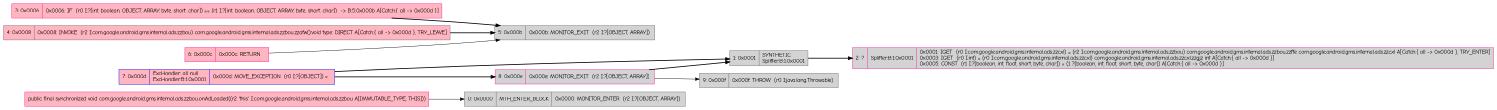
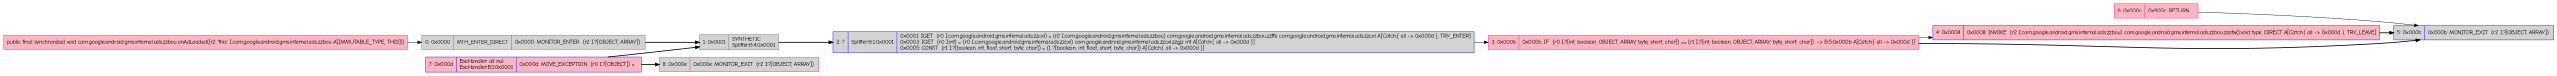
  digraph {
    fontname="Comic Neue"
    rankdir=LR
    node [color=deeppink fillcolor=lightgrey fontname="Comic Neue" shape=record style=filled]
    edge [fontname="Comic Neue" style=bold]
-   n1 [color=gray40 label="{0\:\ 0x0000|MTH_ENTER_BLOCK\l|0x0000: MONITOR_ENTER  (r2 I:?[OBJECT, ARRAY]) \l}"]
-   n2 [color=gray40 label="{1\:\ 0x0001|SYNTHETIC\lSplitter:B:1:0x0001\l}"]
-   n3 [label="{2\:\ ?|Splitter:B:1:0x0001\l|0x0001: IGET  (r0 I:com.google.android.gms.internal.ads.zzcxl) = (r2 I:com.google.android.gms.internal.ads.zzbou) com.google.android.gms.internal.ads.zzbou.zzffe com.google.android.gms.internal.ads.zzcxl A[Catch:\{ all \-\> 0x000d \}, TRY_ENTER]\l0x0003: IGET  (r0 I:int) = (r0 I:com.google.android.gms.internal.ads.zzcxl) com.google.android.gms.internal.ads.zzcxl.zzgjz int A[Catch:\{ all \-\> 0x000d \}]\l0x0005: CONST  (r1 I:?[boolean, int, float, short, byte, char]) = (1 ?[boolean, int, float, short, byte, char]) A[Catch:\{ all \-\> 0x000d \}]\l}"]
+   n1 [color=gray40 label="{0\:\ 0x0000|MTH_ENTER_DIRECT\l|0x0000: MONITOR_ENTER  (r2 I:?[OBJECT, ARRAY]) \l}"]
+   n2 [color=gray40 label="{1\:\ 0x0001|SYNTHETIC\lSplitter:B:4:0x0001\l}"]
+   n3 [color=blue label="{2\:\ ?|Splitter:B:1:0x0001\l|0x0001: IGET  (r0 I:com.google.android.gms.internal.ads.zzcxl) = (r2 I:com.google.android.gms.internal.ads.zzbou) com.google.android.gms.internal.ads.zzbou.zzffe com.google.android.gms.internal.ads.zzcxl A[Catch:\{ all \-\> 0x000d \}, TRY_ENTER]\l0x0003: IGET  (r0 I:int) = (r0 I:com.google.android.gms.internal.ads.zzcxl) com.google.android.gms.internal.ads.zzcxl.zzgjz int A[Catch:\{ all \-\> 0x000d \}]\l0x0005: CONST  (r1 I:?[boolean, int, float, short, byte, char]) = (1 ?[boolean, int, float, short, byte, char]) A[Catch:\{ all \-\> 0x000d \}]\l}"]
    n4 [fillcolor=lightpink label="{3\:\ 0x0006|0x0006: IF  (r0 I:?[int, boolean, OBJECT, ARRAY, byte, short, char]) == (r1 I:?[int, boolean, OBJECT, ARRAY, byte, short, char])  \-\> B:5:0x000b A[Catch:\{ all \-\> 0x000d \}]\l}"]
    n5 [color=blue fillcolor=lightpink label="{7\:\ 0x000d|ExcHandler: all null\lExcHandler:B:1:0x0001\l|0x000d: MOVE_EXCEPTION  (r0 I:?[OBJECT]) =  \l}"]
    n6 [label="{8\:\ 0x000e|0x000e: MONITOR_EXIT  (r2 I:?[OBJECT, ARRAY]) \l}"]
-   n7 [color=gray40 fillcolor=lightpink label="{4\:\ 0x0008|0x0008: INVOKE  (r2 I:com.google.android.gms.internal.ads.zzbou) com.google.android.gms.internal.ads.zzbou.zzafw():void type: DIRECT A[Catch:\{ all \-\> 0x000d \}, TRY_LEAVE]\l}"]
-   n8 [color=gray40 label="{5\:\ 0x000b|0x000b: MONITOR_EXIT  (r2 I:?[OBJECT, ARRAY]) \l}"]
-   n9 [fillcolor=lightpink label="{6\:\ 0x000c|0x000c: RETURN   \l}"]
-   n10 [color=gray40 label="{9\:\ 0x000f|0x000f: THROW  (r0 I:java.lang.Throwable) \l}"]
+   n7 [color=blue fillcolor=lightpink label="{4\:\ 0x0008|0x0008: INVOKE  (r2 I:com.google.android.gms.internal.ads.zzbou) com.google.android.gms.internal.ads.zzbou.zzafw():void type: DIRECT A[Catch:\{ all \-\> 0x000d \}, TRY_LEAVE]\l}"]
+   n8 [color=blue label="{5\:\ 0x000b|0x000b: MONITOR_EXIT  (r2 I:?[OBJECT, ARRAY]) \l}"]
+   n9 [fillcolor=lightpink label="{6\:\ 0x000c|0x900c: RETURN   \l}"]
    n11 [fillcolor=lightpink label="{public final synchronized void com.google.android.gms.internal.ads.zzbou.onAdLoaded((r2 'this' I:com.google.android.gms.internal.ads.zzbou A[IMMUTABLE_TYPE, THIS])) }"]
-   n6 -> n2
+   n1 -> n2
    n2 -> n3
+   n3 -> n4 [style=solid]
+   n4 -> n7 [style=solid]
    n4 -> n8
    n5 -> n2
    n5 -> n6
-   n6 -> n10 [style=solid]
    n7 -> n8
    n9 -> n8 [style=solid]
    n11 -> n1 [style=solid]
  }
